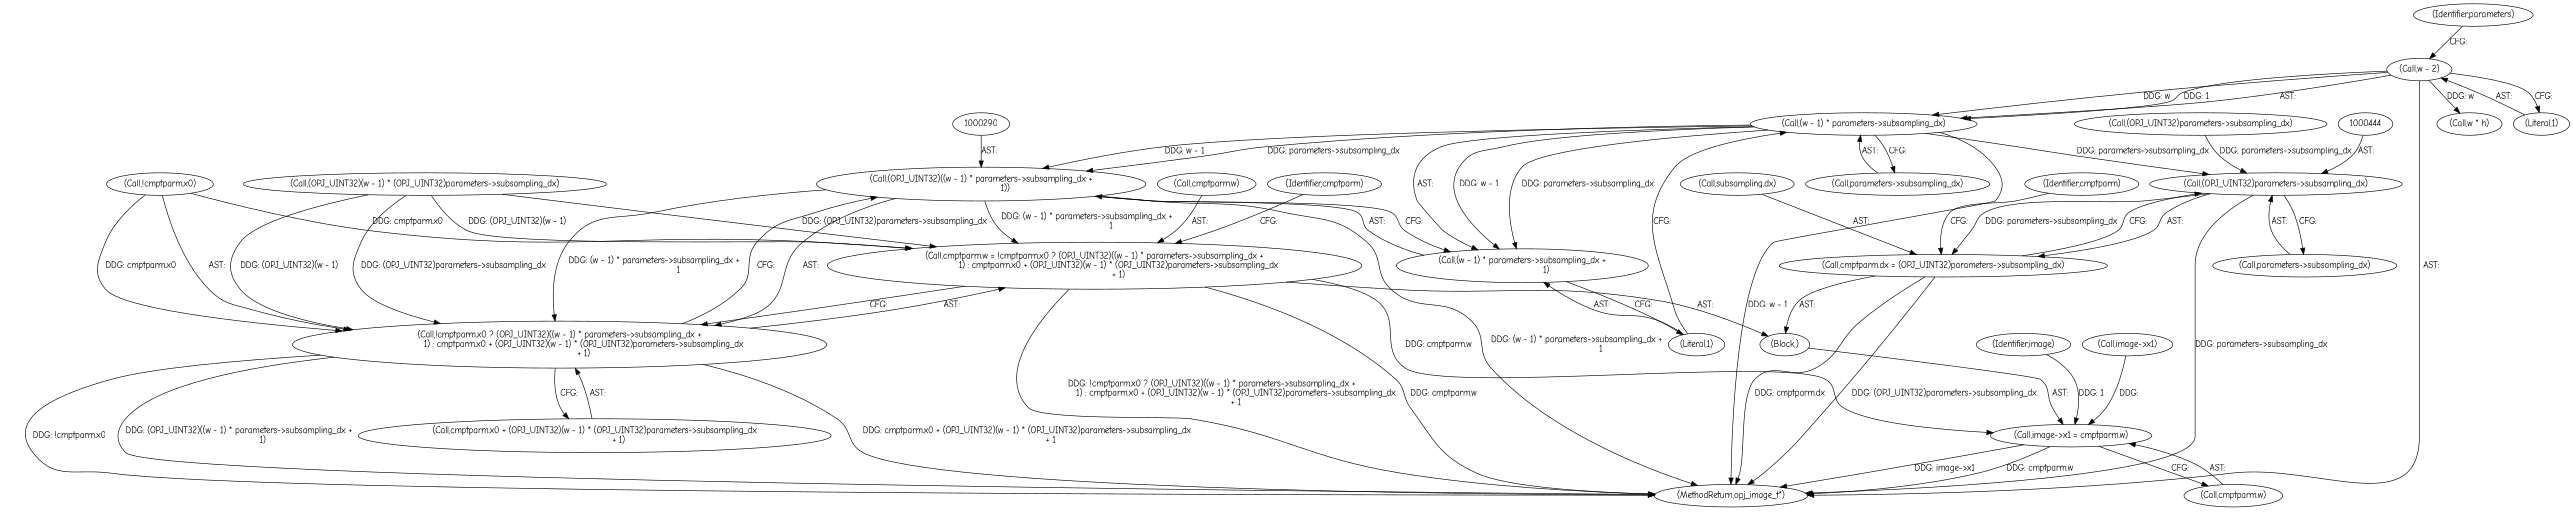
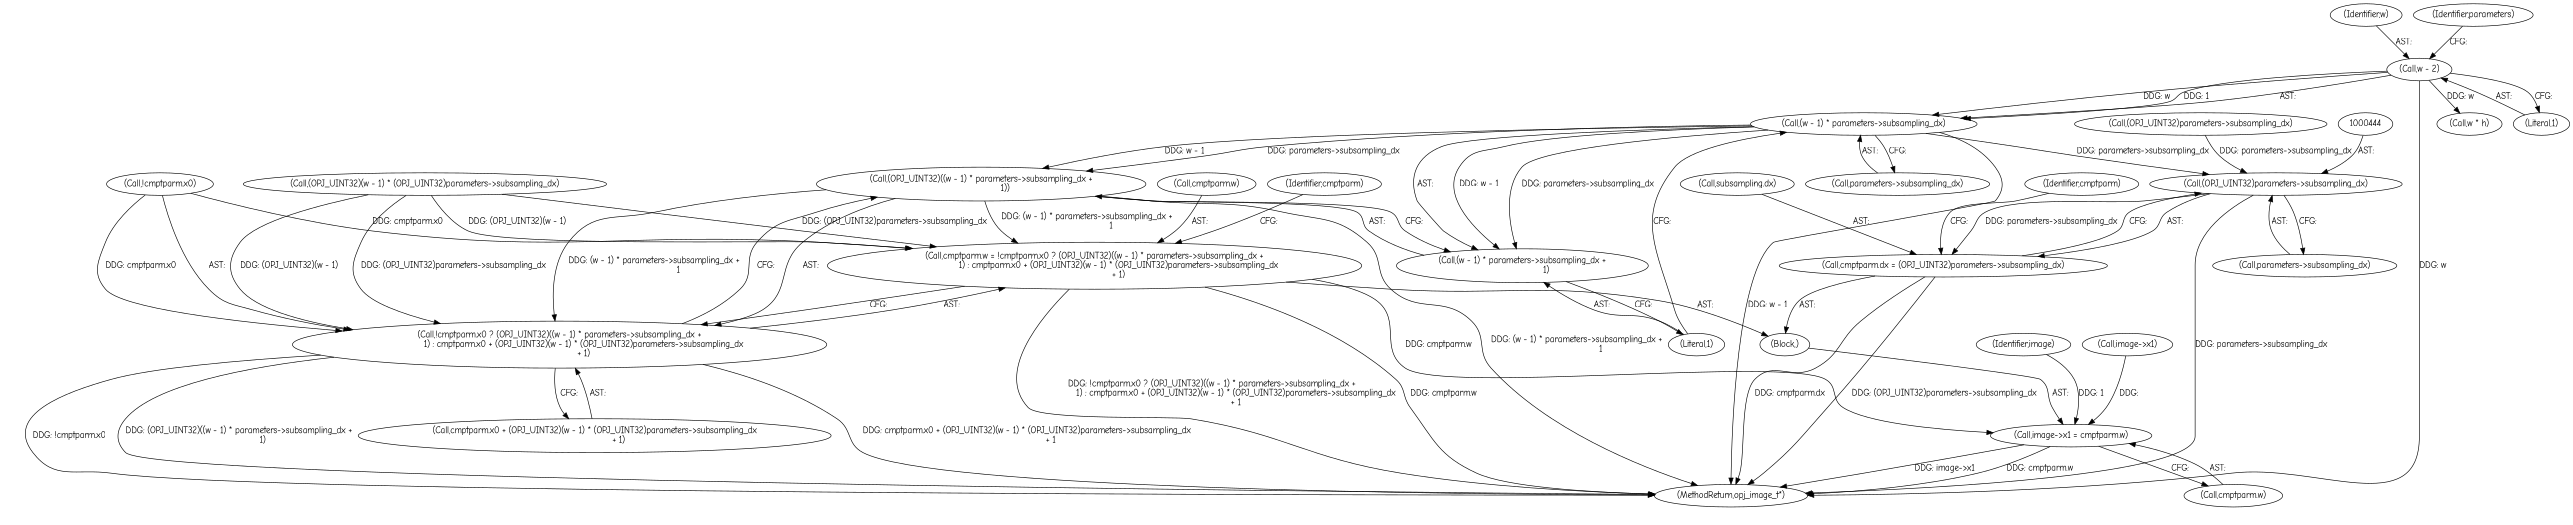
  digraph {
    fontname="Comic Neue"
    node [fontname="Comic Neue"]
    edge [fontname="Comic Neue"]
    n1 [label="(Call,(w - 1) * parameters->subsampling_dx)"]
    n2 [label="(Call,(OPJ_UINT32)((w - 1) * parameters->subsampling_dx +\n                 1))"]
    n3 [label="(Call,(w - 1) * parameters->subsampling_dx +\n                 1)"]
    n4 [label="(Call,(OPJ_UINT32)parameters->subsampling_dx)"]
    n5 [label="(MethodReturn,opj_image_t*)"]
    n6 [label="(Call,parameters->subsampling_dx)"]
    n7 [label="(Call,cmptparm.w = !cmptparm.x0 ? (OPJ_UINT32)((w - 1) * parameters->subsampling_dx +\n                 1) : cmptparm.x0 + (OPJ_UINT32)(w - 1) * (OPJ_UINT32)parameters->subsampling_dx\n                 + 1)"]
    n8 [label="(Call,!cmptparm.x0 ? (OPJ_UINT32)((w - 1) * parameters->subsampling_dx +\n                 1) : cmptparm.x0 + (OPJ_UINT32)(w - 1) * (OPJ_UINT32)parameters->subsampling_dx\n                 + 1)"]
    n9 [label="(Literal,1)"]
    n10 [label="(Call,cmptparm.dx = (OPJ_UINT32)parameters->subsampling_dx)"]
    n11 [label="(Call,parameters->subsampling_dx)"]
    n12 [label="(Call,w - 2)"]
    n13 [label="(Call,w * h)"]
    n14 [label="(Literal,1)"]
    n15 [label="(Call,image->x1 = cmptparm.w)"]
    n16 [label="(Block,)"]
    n17 [label="(Call,cmptparm.x0 + (OPJ_UINT32)(w - 1) * (OPJ_UINT32)parameters->subsampling_dx\n                 + 1)"]
    n18 [label="(Call,cmptparm.w)"]
    n19 [label="(Call,!cmptparm.x0)"]
    n20 [label="(Call,subsampling.dx)"]
+   n21 [label="(Identifier,w)"]
    n22 [label="(Identifier,image)"]
    n23 [label="(Call,image->x1)"]
    n24 [label="(Call,(OPJ_UINT32)parameters->subsampling_dx)"]
    n25 [label="(Identifier,cmptparm)"]
    n26 [label="(Identifier,parameters)"]
    n27 [label="(Identifier,cmptparm)"]
    n28 [label="(Call,(OPJ_UINT32)(w - 1) * (OPJ_UINT32)parameters->subsampling_dx)"]
    n29 [label="(Call,cmptparm.w)"]
-   1000290
    1000444
    n1 -> n2 [label="DDG: w - 1"]
    n1 -> n2 [label="DDG: parameters->subsampling_dx"]
    n1 -> n3 [label="AST: "]
    n1 -> n3 [label="DDG: w - 1"]
    n1 -> n3 [label="DDG: parameters->subsampling_dx"]
    n1 -> n4 [label="DDG: parameters->subsampling_dx"]
    n1 -> n5 [label="DDG: w - 1"]
    n1 -> n6 [label="CFG: "]
    n2 -> n3 [label="CFG: "]
    n2 -> n5 [label="DDG: (w - 1) * parameters->subsampling_dx +\n                 1"]
    n2 -> n7 [label="DDG: (w - 1) * parameters->subsampling_dx +\n                 1"]
    n2 -> n8 [label="AST: "]
    n2 -> n8 [label="DDG: (w - 1) * parameters->subsampling_dx +\n                 1"]
    n3 -> n2 [label="AST: "]
    n3 -> n9 [label="CFG: "]
    n4 -> n5 [label="DDG: parameters->subsampling_dx"]
    n4 -> n10 [label="AST: "]
    n4 -> n10 [label="DDG: parameters->subsampling_dx"]
    n4 -> n11 [label="CFG: "]
    n6 -> n1 [label="AST: "]
    n7 -> n5 [label="DDG: !cmptparm.x0 ? (OPJ_UINT32)((w - 1) * parameters->subsampling_dx +\n                 1) : cmptparm.x0 + (OPJ_UINT32)(w - 1) * (OPJ_UINT32)parameters->subsampling_dx\n                 + 1"]
    n7 -> n5 [label="DDG: cmptparm.w"]
    n7 -> n8 [label="CFG: "]
    n7 -> n15 [label="DDG: cmptparm.w"]
    n7 -> n16 [label="AST: "]
    n8 -> n2 [label="CFG: "]
    n8 -> n5 [label="DDG: !cmptparm.x0"]
    n8 -> n5 [label="DDG: (OPJ_UINT32)((w - 1) * parameters->subsampling_dx +\n                 1)"]
    n8 -> n5 [label="DDG: cmptparm.x0 + (OPJ_UINT32)(w - 1) * (OPJ_UINT32)parameters->subsampling_dx\n                 + 1"]
    n8 -> n7 [label="AST: "]
    n8 -> n17 [label="CFG: "]
    n9 -> n1 [label="CFG: "]
    n9 -> n3 [label="AST: "]
    n10 -> n4 [label="CFG: "]
    n10 -> n5 [label="DDG: (OPJ_UINT32)parameters->subsampling_dx"]
    n10 -> n5 [label="DDG: cmptparm.dx"]
    n10 -> n16 [label="AST: "]
    n11 -> n4 [label="AST: "]
    n12 -> n1 [label="AST: "]
    n12 -> n1 [label="DDG: w"]
    n12 -> n1 [label="DDG: 1"]
-   n12 -> n5 [label="AST: "]
+   n12 -> n5 [label="DDG: w"]
    n12 -> n13 [label="DDG: w"]
    n12 -> n14 [label="CFG: "]
    n14 -> n12 [label="AST: "]
    n15 -> n5 [label="DDG: image->x1"]
    n15 -> n5 [label="DDG: cmptparm.w"]
    n15 -> n18 [label="CFG: "]
    n16 -> n15 [label="AST: "]
    n17 -> n8 [label="AST: "]
    n18 -> n15 [label="AST: "]
    n19 -> n7 [label="DDG: cmptparm.x0"]
    n19 -> n8 [label="AST: "]
    n19 -> n8 [label="DDG: cmptparm.x0"]
    n20 -> n10 [label="AST: "]
+   n21 -> n12 [label="AST: "]
    n22 -> n15 [label="DDG: 1"]
    n23 -> n15 [label="DDG: "]
    n24 -> n4 [label="DDG: parameters->subsampling_dx"]
    n25 -> n7 [label="CFG: "]
    n26 -> n12 [label="CFG: "]
    n27 -> n10 [label="CFG: "]
    n28 -> n7 [label="DDG: (OPJ_UINT32)(w - 1)"]
    n28 -> n7 [label="DDG: (OPJ_UINT32)parameters->subsampling_dx"]
    n28 -> n8 [label="DDG: (OPJ_UINT32)(w - 1)"]
    n28 -> n8 [label="DDG: (OPJ_UINT32)parameters->subsampling_dx"]
    n29 -> n7 [label="AST: "]
-   1000290 -> n2 [label="AST: "]
    1000444 -> n4 [label="AST: "]
  }
